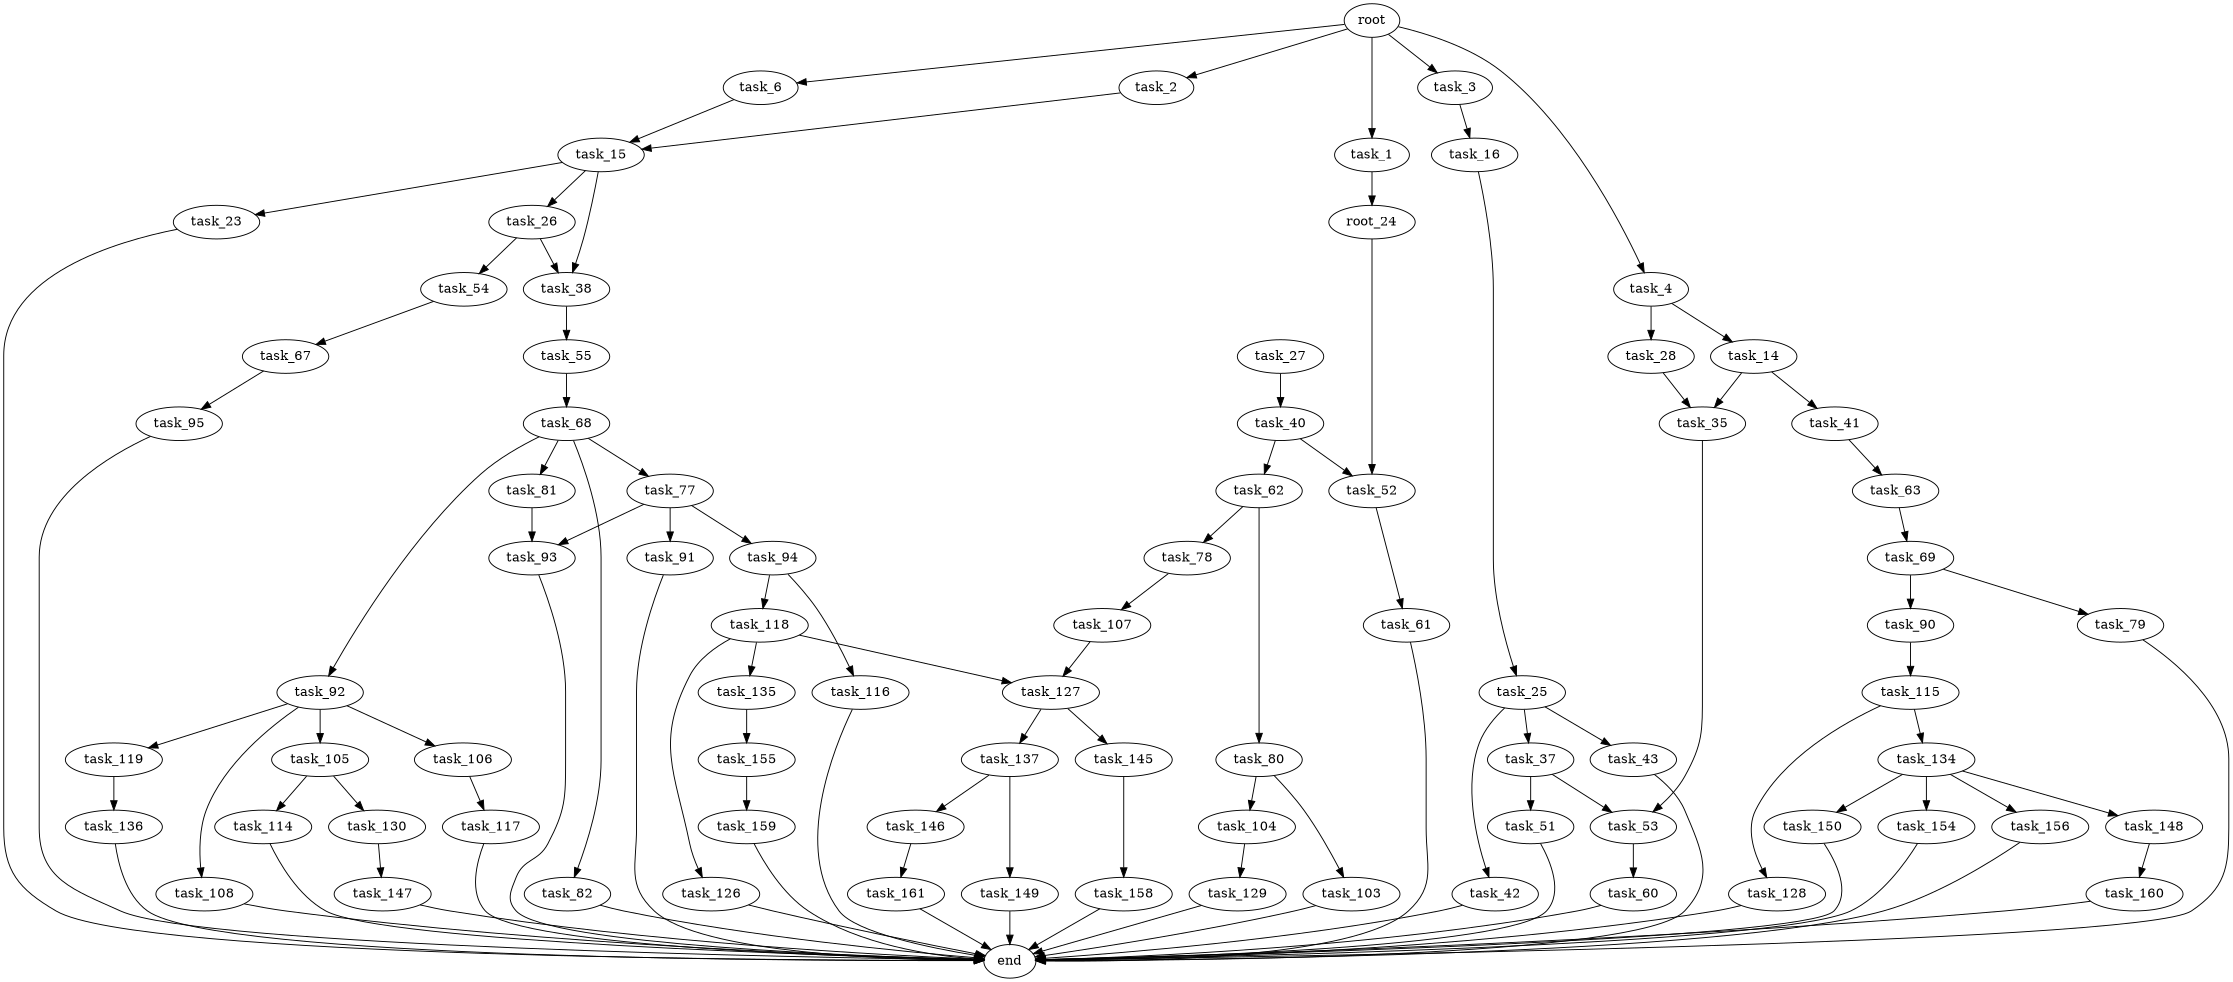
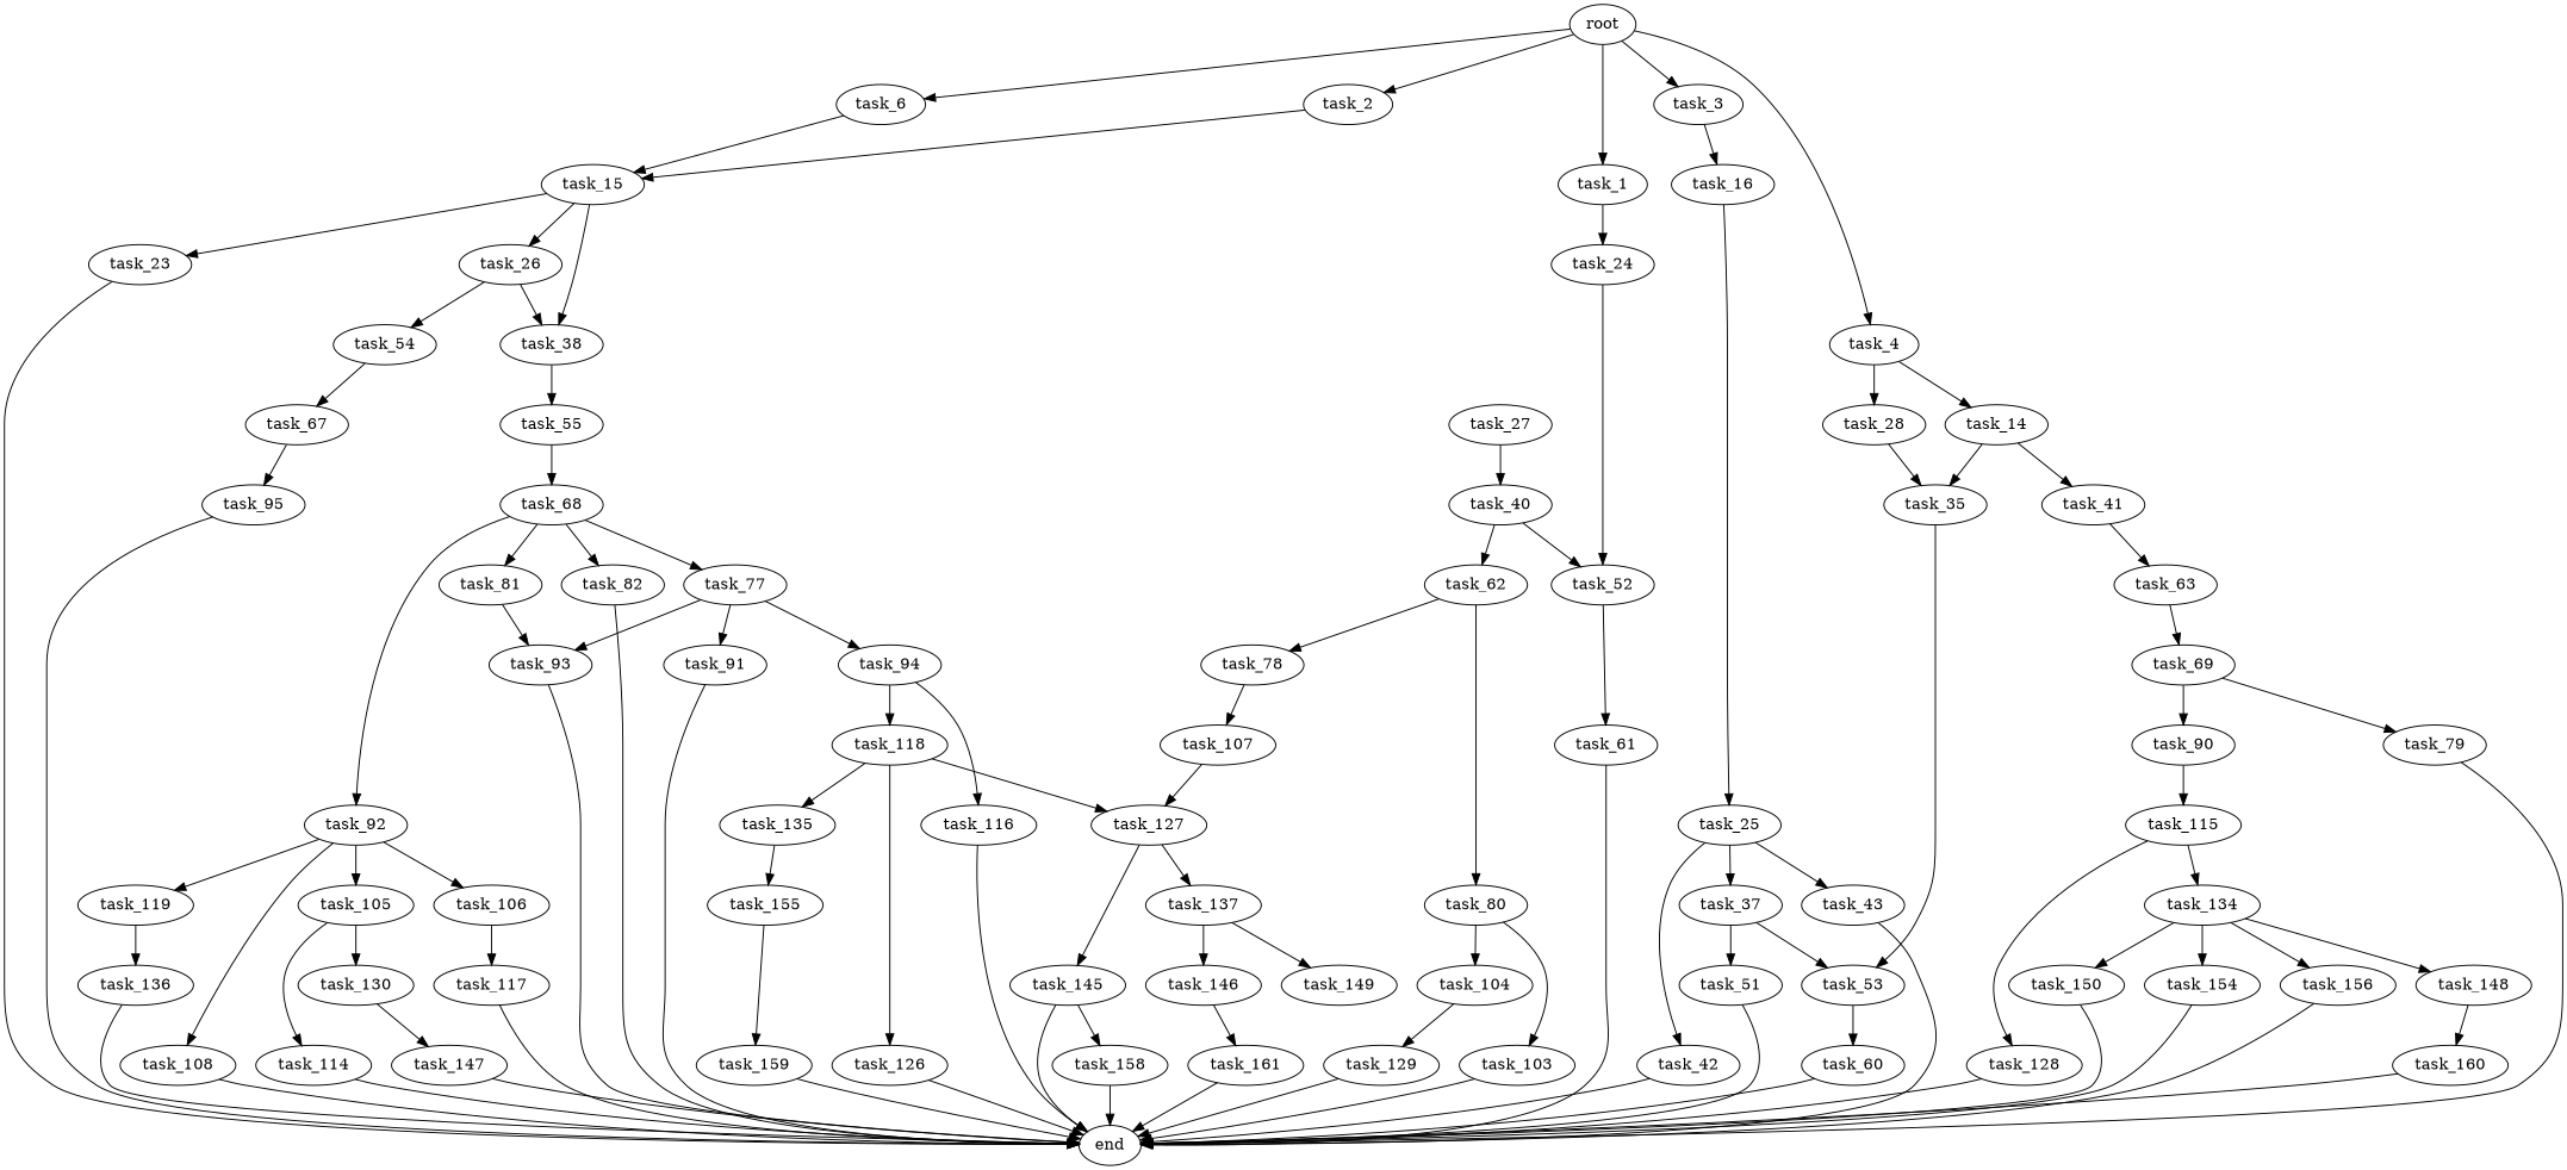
  digraph {
    root
    task_1
    task_2
    task_3
    task_4
    task_6
-   task_24 [label=root_24]
+   task_24
    task_15
    task_16
    task_14
    task_28
    task_52
    task_23
    task_26
    task_38
    task_25
    n17 [label=task_35]
    task_41
    task_27
    task_40
    task_53
    task_63
    end
    task_54
    task_55
    task_37
    task_42
    task_43
    task_61
    task_51
    task_67
    task_62
    task_60
    task_68
    task_78
    task_80
    task_69
    task_95
    task_77
    task_81
    task_82
    task_92
    task_107
    task_103
    task_104
    task_79
    task_90
    task_91
    task_93
    task_94
    task_105
    task_106
    task_108
    task_119
    task_115
    task_116
    task_118
    task_127
    task_129
    task_128
    task_134
    task_114
    task_130
    task_117
    task_136
    task_126
    task_135
    task_147
    task_137
    task_145
    task_148
    task_150
    task_154
    task_156
    task_155
    task_146
    task_149
    task_158
    task_160
    task_159
    task_161
    root -> task_1
    root -> task_2
    root -> task_3
    root -> task_4
    root -> task_6
    task_1 -> task_24
    task_2 -> task_15
    task_3 -> task_16
    task_4 -> task_14
    task_4 -> task_28
    task_6 -> task_15
    task_24 -> task_52
    task_15 -> task_23
    task_15 -> task_26
    task_15 -> task_38
    task_16 -> task_25
    task_14 -> n17
    task_14 -> task_41
    task_28 -> n17
    task_52 -> task_61
    task_23 -> end
    task_26 -> task_38
    task_26 -> task_54
    task_38 -> task_55
    task_25 -> task_37
    task_25 -> task_42
    task_25 -> task_43
    n17 -> task_53
    task_41 -> task_63
    task_27 -> task_40
    task_40 -> task_52
    task_40 -> task_62
    task_53 -> task_60
    task_63 -> task_69
    task_54 -> task_67
    task_55 -> task_68
    task_37 -> task_53
    task_37 -> task_51
    task_42 -> end
    task_43 -> end
    task_61 -> end
    task_51 -> end
    task_67 -> task_95
    task_62 -> task_78
    task_62 -> task_80
    task_60 -> end
    task_68 -> task_77
    task_68 -> task_81
    task_68 -> task_82
    task_68 -> task_92
    task_78 -> task_107
    task_80 -> task_103
    task_80 -> task_104
    task_69 -> task_79
    task_69 -> task_90
    task_95 -> end
    task_77 -> task_91
    task_77 -> task_93
    task_77 -> task_94
    task_81 -> task_93
    task_82 -> end
    task_92 -> task_105
    task_92 -> task_106
    task_92 -> task_108
    task_92 -> task_119
    task_107 -> task_127
    task_103 -> end
    task_104 -> task_129
    task_79 -> end
    task_90 -> task_115
    task_91 -> end
    task_93 -> end
    task_94 -> task_116
    task_94 -> task_118
    task_105 -> task_114
    task_105 -> task_130
    task_106 -> task_117
    task_108 -> end
    task_119 -> task_136
    task_115 -> task_128
    task_115 -> task_134
    task_116 -> end
    task_118 -> task_127
    task_118 -> task_126
    task_118 -> task_135
    task_127 -> task_137
    task_127 -> task_145
    task_129 -> end
    task_128 -> end
    task_134 -> task_148
    task_134 -> task_150
    task_134 -> task_154
    task_134 -> task_156
    task_114 -> end
    task_130 -> task_147
    task_117 -> end
    task_136 -> end
    task_126 -> end
    task_135 -> task_155
    task_147 -> end
    task_137 -> task_146
    task_137 -> task_149
    task_145 -> task_158
    task_148 -> task_160
    task_150 -> end
    task_154 -> end
    task_156 -> end
    task_155 -> task_159
    task_146 -> task_161
-   task_149 -> end
+   task_145 -> end
    task_158 -> end
    task_160 -> end
    task_159 -> end
    task_161 -> end
  }
